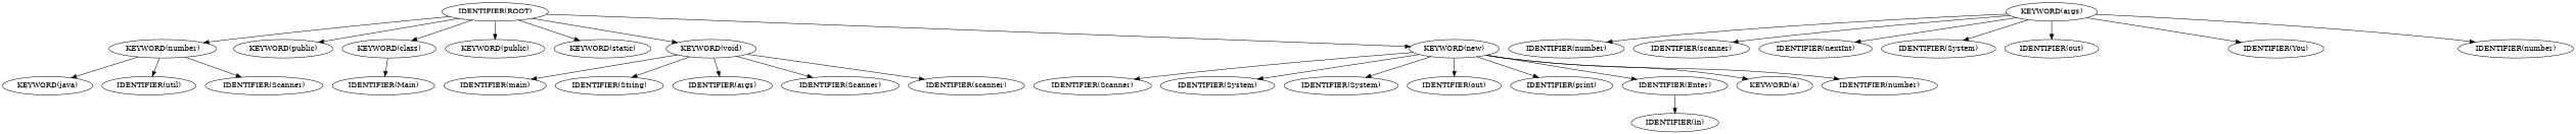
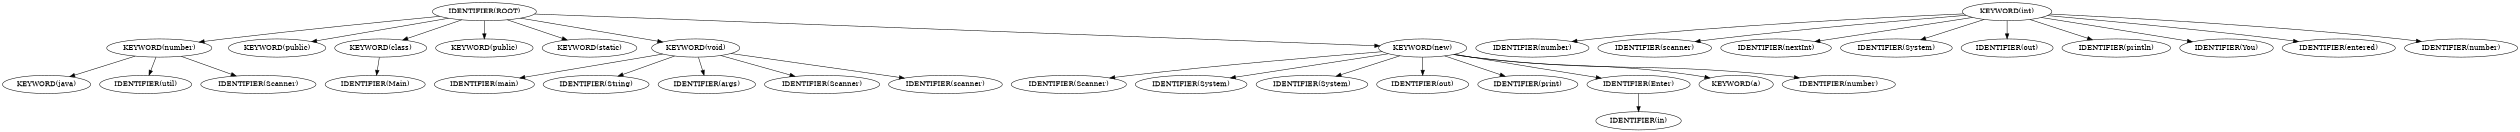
  digraph {
    n1 [label="IDENTIFIER(ROOT)"]
    n2 [label="KEYWORD(number)"]
    n3 [label="KEYWORD(public)"]
    n4 [label="KEYWORD(class)"]
    n5 [label="KEYWORD(public)"]
    n6 [label="KEYWORD(static)"]
    n7 [label="KEYWORD(void)"]
    n8 [label="KEYWORD(new)"]
    n9 [label="KEYWORD(java)"]
    n10 [label="IDENTIFIER(util)"]
    n11 [label="IDENTIFIER(Scanner)"]
    n12 [label="IDENTIFIER(Main)"]
    n13 [label="IDENTIFIER(main)"]
    n14 [label="IDENTIFIER(String)"]
    n15 [label="IDENTIFIER(args)"]
    n16 [label="IDENTIFIER(Scanner)"]
    n17 [label="IDENTIFIER(scanner)"]
    n18 [label="IDENTIFIER(Scanner)"]
    n19 [label="IDENTIFIER(System)"]
    n20 [label="IDENTIFIER(System)"]
    n21 [label="IDENTIFIER(out)"]
    n22 [label="IDENTIFIER(print)"]
    n23 [label="IDENTIFIER(Enter)"]
    n24 [label="KEYWORD(a)"]
    n25 [label="IDENTIFIER(number)"]
-   n26 [label="KEYWORD(args)"]
+   n26 [label="KEYWORD(int)"]
    n27 [label="IDENTIFIER(number)"]
    n28 [label="IDENTIFIER(scanner)"]
    n29 [label="IDENTIFIER(nextInt)"]
    n30 [label="IDENTIFIER(System)"]
    n31 [label="IDENTIFIER(out)"]
+   n32 [label="IDENTIFIER(println)"]
    n33 [label="IDENTIFIER(You)"]
+   n34 [label="IDENTIFIER(entered)"]
    n35 [label="IDENTIFIER(number)"]
    n36 [label="IDENTIFIER(in)"]
    n1 -> n2
    n1 -> n3
    n1 -> n4
    n1 -> n5
    n1 -> n6
    n1 -> n7
    n1 -> n8
    n2 -> n9
    n2 -> n10
    n2 -> n11
    n4 -> n12
    n7 -> n13
    n7 -> n14
    n7 -> n15
    n7 -> n16
    n7 -> n17
    n8 -> n18
    n8 -> n19
    n8 -> n20
    n8 -> n21
    n8 -> n22
    n8 -> n23
    n8 -> n24
    n8 -> n25
    n23 -> n36
    n26 -> n27
    n26 -> n28
    n26 -> n29
    n26 -> n30
    n26 -> n31
+   n26 -> n32
    n26 -> n33
+   n26 -> n34
    n26 -> n35
  }
